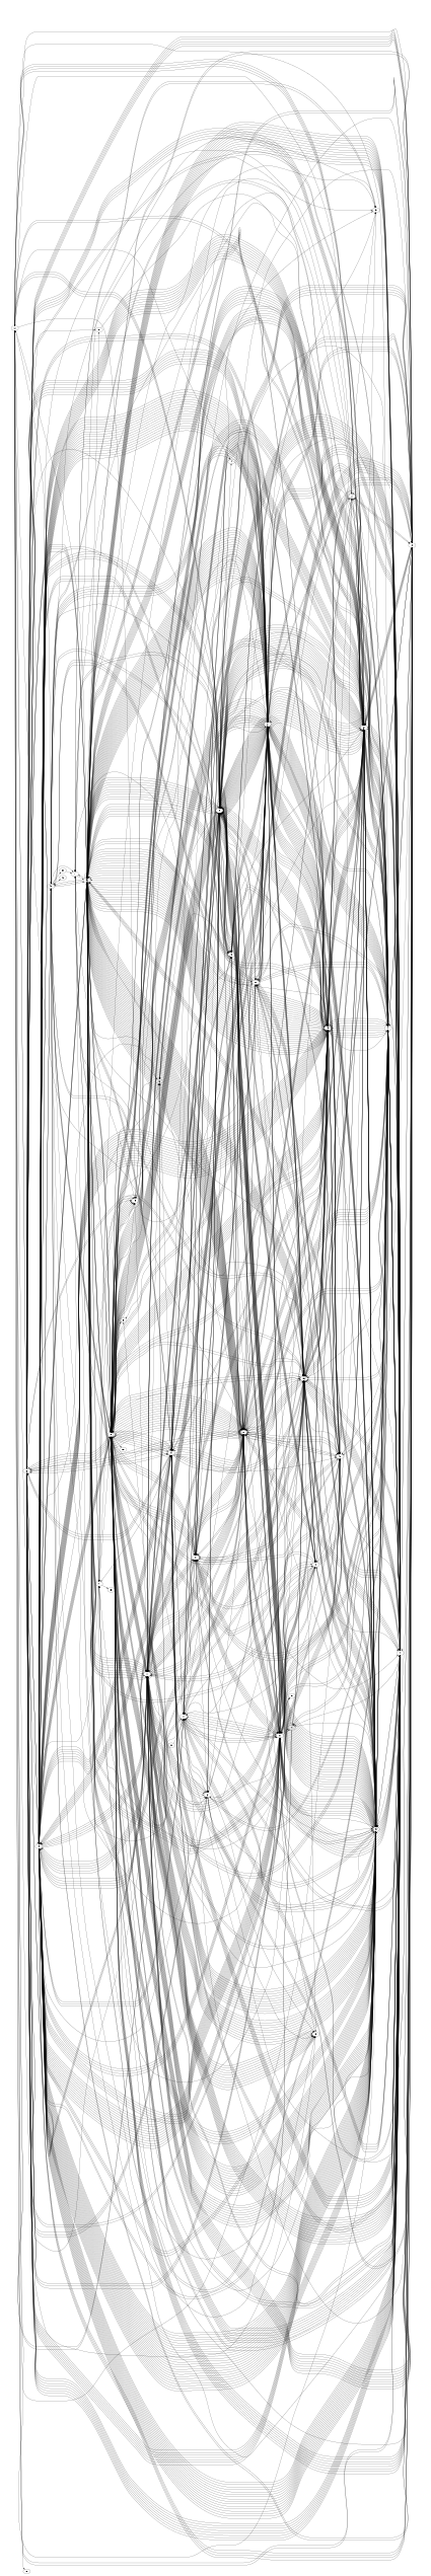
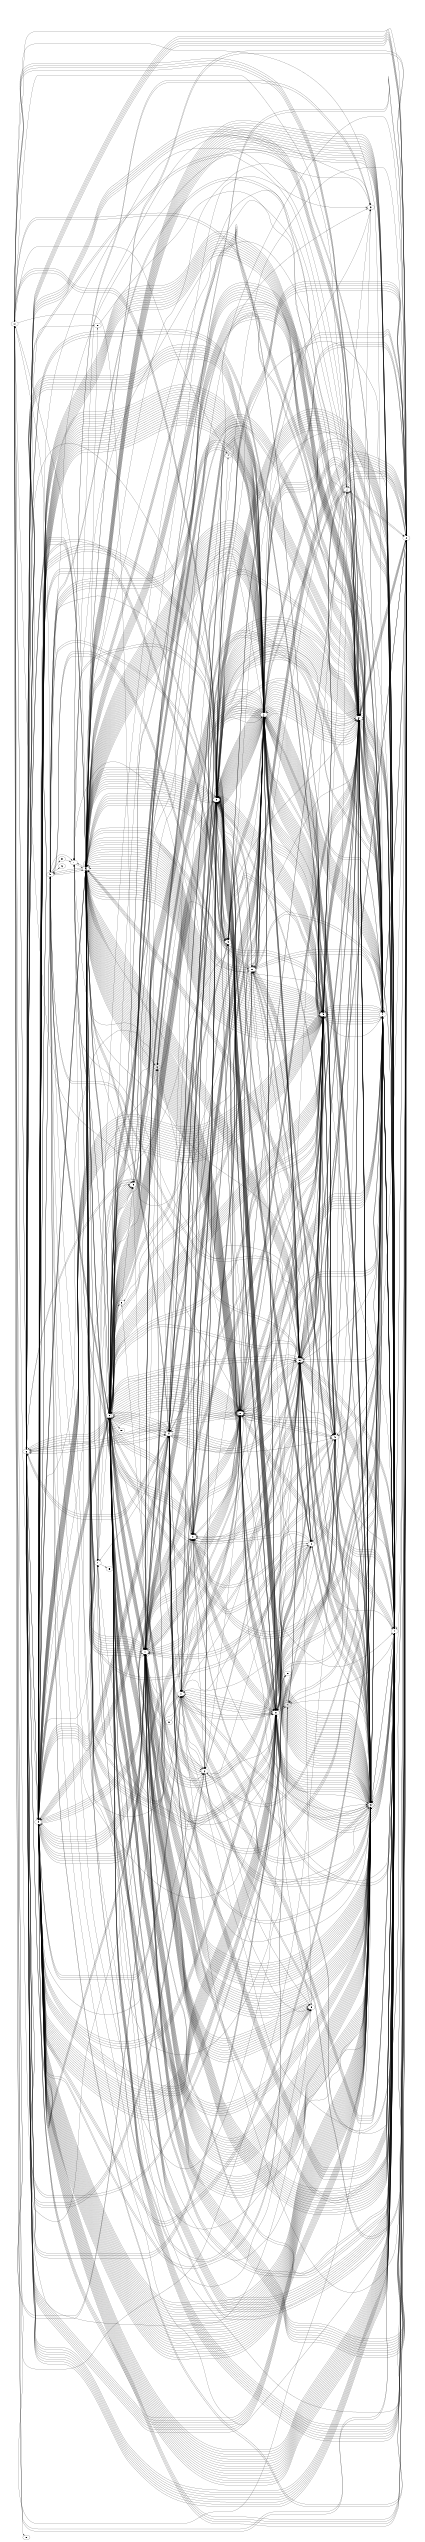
  digraph {
    rankdir=LR
    w
    g
    d
    p
    c
    2
    i
    l
    e
    a
    m
    5
    j
    F
    7
    f
    "-"
    t
    r
    b
    n
    n22 [label=9]
    "+"
    s
    o
    v
    u
    x
    _
    y
    k
    h
    3
    q
    1
    "."
    z
    6
    H
    D
    E
    C
    R
    X
    w -> g
    w -> g
    w -> d
    w -> p
    w -> p
    w -> p
    w -> p
    w -> c
    w -> 2
    w -> i
    w -> i
    w -> l
    w -> e
    w -> a
    w -> a
    w -> m
    w -> 5
    w -> j
    w -> F
    w -> 7
    g -> d
    g -> p
    g -> c
    g -> c
    g -> c
    g -> 2
    g -> 2
    g -> 2
    g -> i
    g -> i
    g -> i
    g -> i
    g -> i
    g -> i
    g -> l
    g -> l
    g -> e
    g -> e
    g -> e
    g -> e
    g -> a
    g -> m
    g -> m
    g -> f
    g -> "-"
    g -> "-"
    g -> "-"
    g -> t
    g -> t
    g -> t
    g -> t
    g -> r
    g -> r
    g -> b
    g -> n
    g -> n22
    g -> "+"
    d -> g
    d -> g
    d -> d
    d -> p
    d -> p
    d -> p
    d -> c
    d -> c
    d -> c
    d -> c
    d -> c
    d -> 2
    d -> i
    d -> i
    d -> i
    d -> i
    d -> i
    d -> i
    d -> i
    d -> i
    d -> i
    d -> i
    d -> l
    d -> e
    d -> e
    d -> e
    d -> e
    d -> e
    d -> e
    d -> e
    d -> e
    d -> e
    d -> e
    d -> e
    d -> e
    d -> e
    d -> e
    d -> e
    d -> a
    d -> a
    d -> a
    d -> a
    d -> m
    d -> 5
    d -> j
    d -> f
    d -> f
    d -> f
    d -> f
    d -> "-"
    d -> t
    d -> t
    d -> r
    d -> r
    d -> r
    d -> b
    d -> b
    d -> b
    d -> b
    d -> b
    d -> n
    d -> n
    d -> s
    d -> o
    d -> o
    d -> o
    d -> v
    d -> v
    d -> u
    d -> u
    d -> u
    d -> u
    d -> x
    d -> _
    d -> _
    d -> y
    d -> k
    p -> g
    p -> g
    p -> g
    p -> g
    p -> d
    p -> d
    p -> d
    p -> d
    p -> d
    p -> d
    p -> d
    p -> d
    p -> p
    p -> p
    p -> p
    p -> p
    p -> p
    p -> p
    p -> p
    p -> p
    p -> c
    p -> c
    p -> c
    p -> i
    p -> i
    p -> i
    p -> i
    p -> i
    p -> i
    p -> l
    p -> l
    p -> l
    p -> l
    p -> l
    p -> l
    p -> e
    p -> e
    p -> e
    p -> e
    p -> a
    p -> a
    p -> a
    p -> a
    p -> a
    p -> a
    p -> a
    p -> a
    p -> m
    p -> m
    p -> m
    p -> f
    p -> f
    p -> f
    p -> "-"
    p -> "-"
    p -> "-"
    p -> "-"
    p -> t
    p -> t
    p -> t
    p -> r
    p -> r
    p -> r
    p -> r
    p -> r
    p -> r
    p -> n
    p -> n
    p -> n
    p -> n
    p -> s
    p -> s
    p -> s
    p -> s
    p -> s
    p -> s
    p -> s
    p -> s
    p -> o
    p -> o
    p -> u
    p -> u
    p -> h
    p -> 3
    c -> g
    c -> p
    c -> c
    c -> c
    c -> 2
    c -> 2
    c -> i
    c -> i
    c -> i
    c -> i
    c -> i
    c -> l
    c -> l
    c -> l
    c -> l
    c -> l
    c -> l
    c -> e
    c -> a
    c -> a
    c -> a
    c -> a
    c -> a
    c -> a
    c -> a
    c -> a
    c -> a
    c -> a
    c -> a
    c -> a
    c -> a
    c -> m
    c -> m
    c -> m
    c -> m
    c -> m
    c -> m
    c -> f
    c -> "-"
    c -> "-"
    c -> "-"
    c -> "-"
    c -> r
    c -> r
    c -> r
    c -> r
    c -> "+"
    c -> s
    c -> s
    c -> o
    c -> o
    c -> o
    c -> o
    c -> o
    c -> o
    c -> o
    c -> o
    c -> o
    c -> o
    c -> o
    c -> o
    c -> o
    c -> o
    c -> o
    c -> o
    c -> o
    c -> o
    c -> o
    c -> o
    c -> o
    c -> v
    c -> u
    c -> u
    c -> u
    c -> u
    c -> x
    c -> k
    c -> k
    c -> h
    c -> h
    c -> h
    c -> h
    c -> h
    c -> 3
    c -> q
    c -> 1
    c -> 1
    c -> "."
    2 -> g
    2 -> g
    2 -> d
    2 -> d
    2 -> d
    2 -> p
    2 -> p
    2 -> p
    2 -> p
    2 -> p
    2 -> p
    2 -> i
    2 -> e
    2 -> a
    2 -> a
    2 -> a
    2 -> a
    2 -> m
    2 -> m
    2 -> 5
    2 -> f
    2 -> t
    2 -> t
    2 -> t
    2 -> t
    2 -> t
    2 -> t
    2 -> t
    2 -> r
    2 -> r
    2 -> r
    2 -> r
    2 -> r
    2 -> r
    2 -> r
    2 -> r
    2 -> b
    2 -> n
    2 -> s
    2 -> s
    2 -> s
    2 -> s
    2 -> v
    2 -> x
    2 -> x
    2 -> x
    2 -> x
    2 -> x
    2 -> k
    2 -> h
    2 -> h
    2 -> h
    i -> g
    i -> g
    i -> d
    i -> d
    i -> d
    i -> d
    i -> d
    i -> d
    i -> p
    i -> p
    i -> p
    i -> p
    i -> c
    i -> c
    i -> c
    i -> c
    i -> c
    i -> c
    i -> c
    i -> c
    i -> 2
    i -> i
    i -> l
    i -> l
    i -> l
    i -> a
    i -> m
    i -> m
    i -> m
    i -> m
    i -> m
    i -> m
    i -> f
    i -> f
    i -> f
    i -> "-"
    i -> "-"
    i -> "-"
    i -> t
    i -> t
    i -> t
    i -> t
    i -> t
    i -> r
    i -> r
    i -> r
    i -> r
    i -> r
    i -> b
    i -> b
    i -> b
    i -> n
    i -> n
    i -> n
    i -> n
    i -> n
    i -> n
    i -> n
    i -> n
    i -> n
    i -> s
    i -> s
    i -> s
    i -> s
    i -> s
    i -> s
    i -> s
    i -> o
    i -> o
    i -> o
    i -> v
    i -> v
    i -> u
    i -> x
    i -> 1
    i -> 1
    i -> z
    l -> d
    l -> d
    l -> p
    l -> p
    l -> p
    l -> c
    l -> c
    l -> 2
    l -> 2
    l -> 2
    l -> i
    l -> i
    l -> i
    l -> i
    l -> i
    l -> i
    l -> i
    l -> i
    l -> i
    l -> i
    l -> i
    l -> l
    l -> l
    l -> e
    l -> e
    l -> e
    l -> e
    l -> a
    l -> a
    l -> a
    l -> a
    l -> a
    l -> a
    l -> m
    l -> 5
    l -> j
    l -> j
    l -> j
    l -> j
    l -> j
    l -> f
    l -> f
    l -> "-"
    l -> t
    l -> t
    l -> t
    l -> t
    l -> r
    l -> r
    l -> n
    l -> s
    l -> o
    l -> o
    l -> o
    l -> u
    l -> u
    l -> u
    l -> u
    l -> y
    l -> "."
    l -> z
    l -> z
    e -> g
    e -> g
    e -> g
    e -> d
    e -> d
    e -> d
    e -> d
    e -> d
    e -> d
    e -> d
    e -> d
    e -> d
    e -> d
    e -> p
    e -> p
    e -> p
    e -> p
    e -> p
    e -> p
    e -> p
    e -> p
    e -> p
    e -> p
    e -> c
    e -> c
    e -> c
    e -> c
    e -> c
    e -> i
    e -> i
    e -> l
    e -> l
    e -> l
    e -> e
    e -> e
    e -> e
    e -> a
    e -> a
    e -> a
    e -> a
    e -> m
    e -> m
    e -> m
    e -> f
    e -> f
    e -> "-"
    e -> "-"
    e -> "-"
    e -> "-"
    e -> t
    e -> t
    e -> t
    e -> t
    e -> t
    e -> t
    e -> t
    e -> t
    e -> r
    e -> r
    e -> r
    e -> r
    e -> r
    e -> r
    e -> r
    e -> n
    e -> n
    e -> n
    e -> n
    e -> n
    e -> n
    e -> n
    e -> s
    e -> s
    e -> s
    e -> s
    e -> s
    e -> s
    e -> s
    e -> s
    e -> s
    e -> s
    e -> s
    e -> v
    e -> v
    e -> x
    e -> x
    e -> x
    e -> _
    e -> y
    e -> q
    e -> q
    e -> 1
    e -> "."
    e -> 6
    a -> g
    a -> g
    a -> d
    a -> d
    a -> d
    a -> d
    a -> d
    a -> d
    a -> d
    a -> d
    a -> d
    a -> d
    a -> d
    a -> d
    a -> p
    a -> p
    a -> p
    a -> p
    a -> p
    a -> c
    a -> c
    a -> c
    a -> c
    a -> c
    a -> c
    a -> c
    a -> c
    a -> c
    a -> c
    a -> c
    a -> c
    a -> c
    a -> c
    a -> l
    a -> l
    a -> l
    a -> l
    a -> m
    a -> f
    a -> "-"
    a -> "-"
    a -> t
    a -> t
    a -> t
    a -> t
    a -> t
    a -> t
    a -> t
    a -> r
    a -> r
    a -> b
    a -> n
    a -> n
    a -> n
    a -> s
    a -> s
    a -> s
    a -> s
    a -> s
    a -> s
    a -> s
    a -> s
    a -> s
    a -> v
    a -> u
    a -> u
    a -> y
    a -> y
    a -> k
    a -> "."
    m -> w
    m -> d
    m -> d
    m -> d
    m -> d
    m -> p
    m -> p
    m -> p
    m -> p
    m -> c
    m -> c
    m -> c
    m -> 2
    m -> i
    m -> i
    m -> i
    m -> i
    m -> l
    m -> l
    m -> e
    m -> e
    m -> e
    m -> e
    m -> e
    m -> e
    m -> e
    m -> e
    m -> e
    m -> a
    m -> a
    m -> a
    m -> a
    m -> a
    m -> a
    m -> a
    m -> a
    m -> a
    m -> a
    m -> a
    m -> "-"
    m -> "-"
    m -> t
    m -> t
    m -> b
    m -> n
    m -> n22
    m -> s
    m -> s
    m -> o
    m -> o
    m -> o
    m -> o
    m -> o
    m -> u
    m -> x
    m -> _
    m -> _
    m -> _
    m -> k
    m -> k
    5 -> c
    5 -> 2
    5 -> l
    5 -> "-"
    5 -> r
    j -> p
    j -> p
    j -> c
    j -> 2
    j -> 2
    j -> a
    j -> o
    j -> k
    f -> g
    f -> g
    f -> d
    f -> d
    f -> d
    f -> p
    f -> c
    f -> c
    f -> i
    f -> i
    f -> i
    f -> i
    f -> i
    f -> i
    f -> l
    f -> l
    f -> e
    f -> e
    f -> a
    f -> m
    f -> m
    f -> m
    f -> f
    f -> f
    f -> "-"
    f -> t
    f -> t
    f -> t
    f -> t
    f -> r
    f -> r
    f -> r
    f -> b
    f -> n
    f -> n
    f -> s
    f -> s
    f -> s
    f -> o
    f -> o
    f -> o
    f -> v
    f -> 3
    f -> 1
    "-" -> g
    "-" -> g
    "-" -> g
    "-" -> g
    "-" -> d
    "-" -> d
    "-" -> d
    "-" -> d
    "-" -> d
    "-" -> d
    "-" -> d
    "-" -> d
    "-" -> d
    "-" -> d
    "-" -> d
    "-" -> d
    "-" -> d
    "-" -> d
    "-" -> d
    "-" -> d
    "-" -> d
    "-" -> p
    "-" -> p
    "-" -> p
    "-" -> p
    "-" -> p
    "-" -> p
    "-" -> p
    "-" -> p
    "-" -> p
    "-" -> p
    "-" -> c
    "-" -> c
    "-" -> c
    "-" -> c
    "-" -> c
    "-" -> c
    "-" -> c
    "-" -> c
    "-" -> c
    "-" -> c
    "-" -> c
    "-" -> c
    "-" -> c
    "-" -> c
    "-" -> c
    "-" -> c
    "-" -> c
    "-" -> c
    "-" -> 2
    "-" -> 2
    "-" -> 2
    "-" -> i
    "-" -> i
    "-" -> i
    "-" -> i
    "-" -> i
    "-" -> i
    "-" -> l
    "-" -> l
    "-" -> l
    "-" -> l
    "-" -> l
    "-" -> l
    "-" -> l
    "-" -> l
    "-" -> l
    "-" -> l
    "-" -> l
    "-" -> l
    "-" -> e
    "-" -> e
    "-" -> e
    "-" -> e
    "-" -> e
    "-" -> e
    "-" -> e
    "-" -> e
    "-" -> a
    "-" -> a
    "-" -> a
    "-" -> a
    "-" -> a
    "-" -> a
    "-" -> a
    "-" -> a
    "-" -> a
    "-" -> a
    "-" -> m
    "-" -> m
    "-" -> m
    "-" -> m
    "-" -> m
    "-" -> m
    "-" -> j
    "-" -> j
    "-" -> f
    "-" -> f
    "-" -> t
    "-" -> t
    "-" -> t
    "-" -> t
    "-" -> t
    "-" -> t
    "-" -> t
    "-" -> r
    "-" -> r
    "-" -> r
    "-" -> r
    "-" -> r
    "-" -> r
    "-" -> r
    "-" -> r
    "-" -> r
    "-" -> b
    "-" -> b
    "-" -> b
    "-" -> b
    "-" -> b
    "-" -> b
    "-" -> b
    "-" -> b
    "-" -> n
    "-" -> n
    "-" -> s
    "-" -> s
    "-" -> s
    "-" -> s
    "-" -> s
    "-" -> s
    "-" -> s
    "-" -> s
    "-" -> s
    "-" -> s
    "-" -> s
    "-" -> s
    "-" -> s
    "-" -> s
    "-" -> s
    "-" -> s
    "-" -> s
    "-" -> s
    "-" -> s
    "-" -> s
    "-" -> s
    "-" -> s
    "-" -> s
    "-" -> s
    "-" -> o
    "-" -> o
    "-" -> v
    "-" -> v
    "-" -> v
    "-" -> u
    "-" -> u
    "-" -> u
    "-" -> u
    "-" -> y
    "-" -> k
    "-" -> k
    "-" -> k
    "-" -> h
    "-" -> h
    "-" -> h
    "-" -> 3
    "-" -> q
    "-" -> q
    "-" -> q
    "-" -> q
    "-" -> q
    "-" -> q
    "-" -> 1
    t -> g
    t -> d
    t -> d
    t -> d
    t -> d
    t -> d
    t -> p
    t -> p
    t -> p
    t -> p
    t -> p
    t -> c
    t -> c
    t -> c
    t -> c
    t -> 2
    t -> 2
    t -> i
    t -> i
    t -> i
    t -> i
    t -> i
    t -> l
    t -> l
    t -> l
    t -> l
    t -> e
    t -> e
    t -> e
    t -> e
    t -> e
    t -> e
    t -> e
    t -> e
    t -> e
    t -> e
    t -> e
    t -> e
    t -> e
    t -> e
    t -> e
    t -> a
    t -> a
    t -> a
    t -> a
    t -> a
    t -> m
    t -> m
    t -> m
    t -> 5
    t -> 5
    t -> 5
    t -> 5
    t -> 5
    t -> 5
    t -> 5
    t -> 5
    t -> 5
    t -> f
    t -> f
    t -> f
    t -> f
    t -> "-"
    t -> "-"
    t -> "-"
    t -> "-"
    t -> "-"
    t -> t
    t -> t
    t -> t
    t -> t
    t -> t
    t -> t
    t -> t
    t -> t
    t -> r
    t -> r
    t -> r
    t -> r
    t -> r
    t -> r
    t -> r
    t -> n
    t -> n
    t -> n22
    t -> n22
    t -> n22
    t -> n22
    t -> n22
    t -> n22
    t -> n22
    t -> n22
    t -> n22
    t -> n22
    t -> n22
    t -> s
    t -> s
    t -> s
    t -> s
    t -> o
    t -> o
    t -> o
    t -> o
    t -> o
    t -> o
    t -> o
    t -> o
    t -> o
    t -> o
    t -> o
    t -> o
    t -> o
    t -> x
    t -> _
    t -> _
    t -> y
    t -> y
    t -> y
    t -> y
    t -> y
    t -> y
    t -> k
    t -> k
    t -> k
    t -> h
    t -> h
    t -> q
    t -> "."
    t -> "."
    t -> 6
    t -> H
    r -> w
    r -> g
    r -> d
    r -> d
    r -> d
    r -> c
    r -> c
    r -> c
    r -> c
    r -> c
    r -> 2
    r -> i
    r -> i
    r -> i
    r -> i
    r -> i
    r -> i
    r -> i
    r -> i
    r -> i
    r -> l
    r -> e
    r -> e
    r -> e
    r -> e
    r -> e
    r -> e
    r -> e
    r -> e
    r -> e
    r -> e
    r -> e
    r -> e
    r -> e
    r -> e
    r -> e
    r -> a
    r -> a
    r -> a
    r -> a
    r -> m
    r -> m
    r -> m
    r -> m
    r -> f
    r -> "-"
    r -> t
    r -> t
    r -> r
    r -> s
    r -> s
    r -> s
    r -> o
    r -> o
    r -> o
    r -> o
    r -> o
    r -> u
    r -> u
    r -> y
    r -> q
    b -> w
    b -> g
    b -> p
    b -> p
    b -> c
    b -> c
    b -> c
    b -> c
    b -> i
    b -> i
    b -> l
    b -> e
    b -> e
    b -> a
    b -> j
    b -> "-"
    b -> "-"
    b -> "-"
    b -> t
    b -> t
    b -> r
    b -> r
    b -> r
    b -> b
    b -> s
    b -> o
    b -> u
    b -> u
    b -> _
    n -> g
    n -> g
    n -> d
    n -> d
    n -> d
    n -> d
    n -> d
    n -> d
    n -> d
    n -> d
    n -> d
    n -> d
    n -> d
    n -> p
    n -> c
    n -> c
    n -> c
    n -> c
    n -> 2
    n -> i
    n -> i
    n -> l
    n -> l
    n -> l
    n -> l
    n -> e
    n -> e
    n -> a
    n -> m
    n -> m
    n -> f
    n -> "-"
    n -> "-"
    n -> "-"
    n -> t
    n -> t
    n -> b
    n -> n
    n -> n
    n -> s
    n -> s
    n -> s
    n -> s
    n -> s
    n -> o
    n -> o
    n -> o
    n -> o
    n -> o
    n -> o
    n -> v
    n -> v
    n -> v
    n -> v
    n -> u
    n -> _
    n -> k
    n -> 3
    n -> z
    n -> z
    n -> D
    n22 -> c
    n22 -> c
    n22 -> h
    "+" -> p
    s -> w
    s -> w
    s -> w
    s -> g
    s -> d
    s -> d
    s -> d
    s -> p
    s -> p
    s -> p
    s -> p
    s -> p
    s -> p
    s -> p
    s -> p
    s -> p
    s -> c
    s -> c
    s -> c
    s -> c
    s -> c
    s -> c
    s -> c
    s -> c
    s -> 2
    s -> 2
    s -> i
    s -> i
    s -> i
    s -> i
    s -> l
    s -> l
    s -> l
    s -> e
    s -> e
    s -> e
    s -> e
    s -> e
    s -> e
    s -> e
    s -> e
    s -> e
    s -> e
    s -> e
    s -> e
    s -> e
    s -> a
    s -> m
    s -> m
    s -> 7
    s -> f
    s -> f
    s -> "-"
    s -> "-"
    s -> "-"
    s -> "-"
    s -> t
    s -> t
    s -> t
    s -> t
    s -> t
    s -> t
    s -> t
    s -> t
    s -> t
    s -> t
    s -> t
    s -> t
    s -> t
    s -> t
    s -> r
    s -> r
    s -> r
    s -> b
    s -> s
    s -> s
    s -> s
    s -> s
    s -> o
    s -> v
    s -> u
    s -> x
    s -> x
    s -> x
    s -> _
    s -> _
    s -> y
    s -> y
    s -> h
    s -> h
    s -> h
    s -> h
    s -> h
    s -> h
    s -> q
    s -> "."
    o -> w
    o -> g
    o -> g
    o -> g
    o -> g
    o -> d
    o -> d
    o -> d
    o -> p
    o -> p
    o -> p
    o -> p
    o -> p
    o -> p
    o -> p
    o -> c
    o -> c
    o -> c
    o -> c
    o -> c
    o -> c
    o -> i
    o -> i
    o -> l
    o -> l
    o -> l
    o -> l
    o -> l
    o -> l
    o -> l
    o -> e
    o -> a
    o -> a
    o -> m
    o -> m
    o -> m
    o -> m
    o -> j
    o -> f
    o -> f
    o -> t
    o -> t
    o -> t
    o -> r
    o -> r
    o -> r
    o -> r
    o -> b
    o -> b
    o -> b
    o -> b
    o -> b
    o -> n
    o -> n
    o -> n
    o -> n
    o -> n
    o -> n
    o -> n
    o -> s
    o -> o
    o -> o
    o -> v
    o -> v
    o -> v
    o -> u
    o -> u
    o -> u
    o -> x
    o -> h
    o -> q
    v -> d
    v -> p
    v -> p
    v -> p
    v -> c
    v -> i
    v -> i
    v -> i
    v -> e
    v -> e
    v -> e
    v -> m
    v -> f
    v -> t
    v -> n
    v -> n
    v -> n22
    v -> o
    v -> u
    v -> u
    v -> k
    v -> 1
    u -> d
    u -> p
    u -> p
    u -> c
    u -> i
    u -> e
    u -> m
    u -> "-"
    u -> t
    u -> t
    u -> t
    u -> t
    u -> r
    u -> r
    u -> b
    u -> n
    u -> n
    u -> n
    u -> n
    u -> s
    u -> s
    u -> s
    u -> s
    u -> s
    u -> u
    u -> u
    u -> y
    x -> d
    x -> d
    x -> p
    x -> c
    x -> c
    x -> 2
    x -> 2
    x -> i
    x -> i
    x -> l
    x -> l
    x -> l
    x -> e
    x -> e
    x -> e
    x -> e
    x -> m
    x -> m
    x -> m
    x -> "-"
    x -> "-"
    x -> t
    x -> t
    x -> v
    x -> 1
    x -> 6
    _ -> d
    _ -> d
    _ -> p
    _ -> c
    _ -> c
    _ -> i
    _ -> l
    _ -> l
    _ -> l
    _ -> l
    _ -> e
    _ -> e
    _ -> a
    _ -> a
    _ -> m
    _ -> m
    _ -> m
    _ -> t
    _ -> r
    _ -> r
    _ -> r
    _ -> r
    _ -> r
    _ -> n
    _ -> s
    _ -> s
    _ -> s
    _ -> s
    _ -> s
    _ -> v
    _ -> u
    _ -> u
    y -> g
    y -> g
    y -> g
    y -> 2
    y -> 2
    y -> l
    y -> m
    y -> f
-   y -> t
+   j -> t
    y -> n
    y -> n22
    y -> s
    y -> s
    y -> v
    k -> w
    k -> d
    k -> d
    k -> c
    k -> 2
    k -> i
    k -> l
    k -> l
    k -> a
    k -> a
    k -> "-"
    k -> "-"
    k -> t
    k -> n22
    k -> s
    k -> h
    k -> "."
+   k -> z
    k -> C
    k -> R
    h -> d
    h -> d
    h -> c
    h -> i
    h -> e
    h -> a
    h -> a
    h -> a
    h -> "-"
    h -> "-"
    h -> t
    h -> o
    h -> o
    h -> u
    h -> k
    h -> 1
    3 -> "."
    q -> d
    q -> f
    1 -> d
    1 -> t
    1 -> 3
    1 -> D
    1 -> E
    "." -> c
    "." -> m
    "." -> f
    "." -> f
    "." -> b
    "." -> s
    "." -> 3
    "." -> 3
    z -> d
    z -> d
    z -> c
    z -> e
    z -> m
    z -> m
    z -> m
    z -> x
    z -> z
    6 -> 5
    R -> "."
    X -> v
  }
